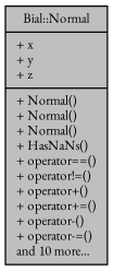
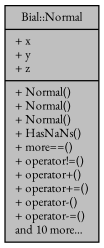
  digraph {
    fontname="EB Garamond"
-   n1 [color=black fillcolor=grey75 fontcolor=black fontname="EB Garamond" fontsize=10 height=0.2 label="{Bial::Normal\n|+ x\l+ y\l+ z\l|+ Normal()\l+ Normal()\l+ Normal()\l+ HasNaNs()\l+ operator==()\l+ operator!=()\l+ operator+()\l+ operator+=()\l+ operator-()\l+ operator-=()\land 10 more...\l}" shape=record style=filled width=0.4]
+   n1 [color=black fillcolor=grey75 fontcolor=black fontname="EB Garamond" fontsize=10 height=0.2 label="{Bial::Normal\n|+ x\l+ y\l+ z\l|+ Normal()\l+ Normal()\l+ Normal()\l+ HasNaNs()\l+ more==()\l+ operator!=()\l+ operator+()\l+ operator+=()\l+ operator-()\l+ operator-=()\land 10 more...\l}" shape=record style=filled width=0.4]
  }
